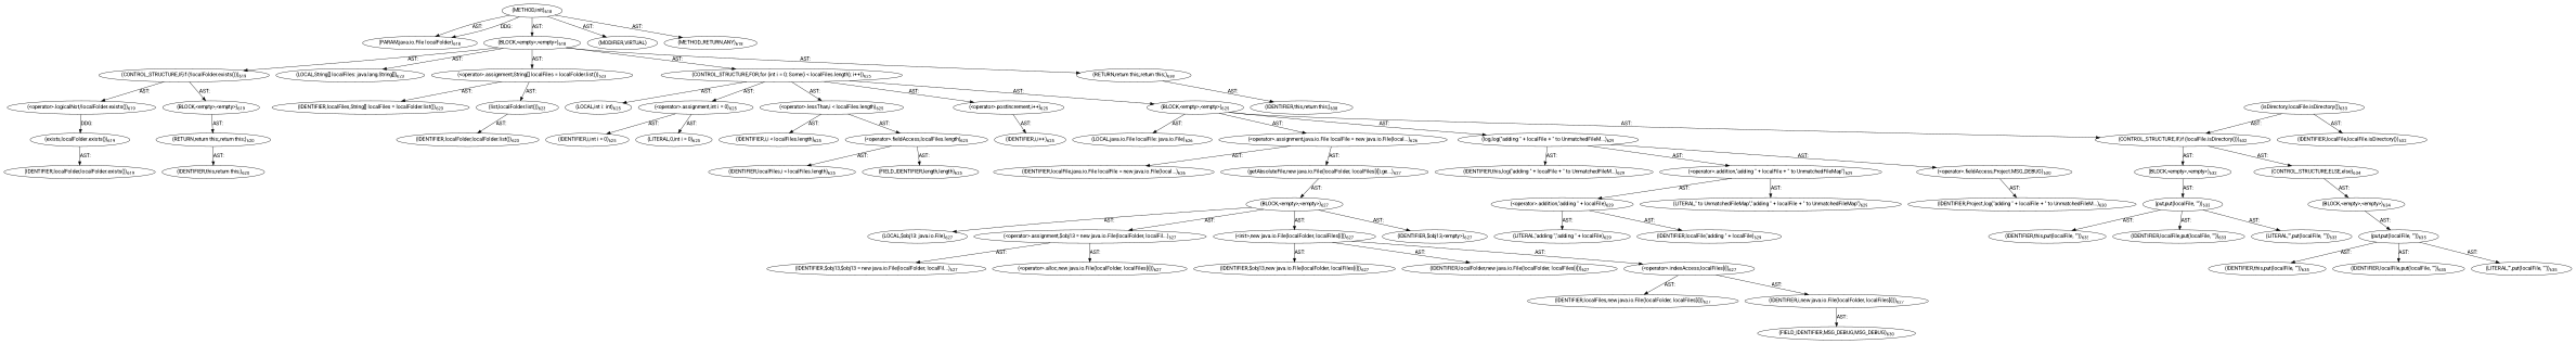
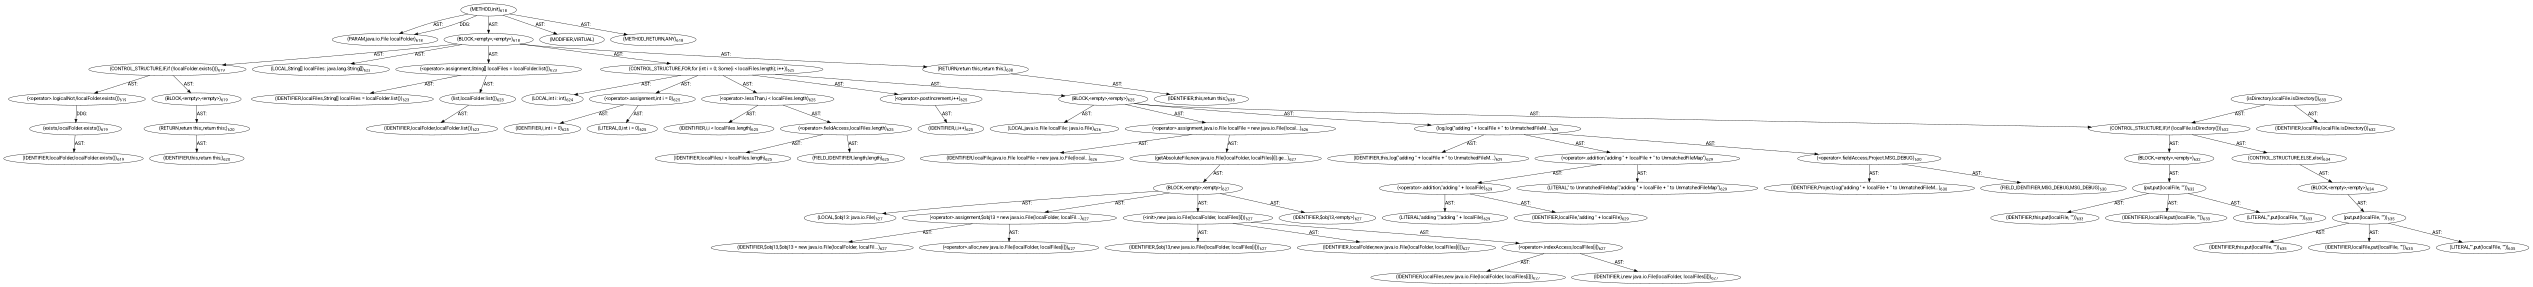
  digraph {
    fontname=Roboto
    node [fontname=Roboto]
    edge [fontname=Roboto]
    n1 [label=<(METHOD,init)<SUB>618</SUB>>]
    n2 [label=<(PARAM,java.io.File localFolder)<SUB>618</SUB>>]
    n3 [label=<(BLOCK,&lt;empty&gt;,&lt;empty&gt;)<SUB>618</SUB>>]
    n4 [label=<(MODIFIER,VIRTUAL)>]
    n5 [label=<(METHOD_RETURN,ANY)<SUB>618</SUB>>]
    n6 [label=<(CONTROL_STRUCTURE,IF,if (!localFolder.exists()))<SUB>619</SUB>>]
    n7 [label=<(LOCAL,String[] localFiles: java.lang.String[])<SUB>623</SUB>>]
    n8 [label=<(&lt;operator&gt;.assignment,String[] localFiles = localFolder.list())<SUB>623</SUB>>]
    n9 [label=<(CONTROL_STRUCTURE,FOR,for (int i = 0; Some(i &lt; localFiles.length); i++))<SUB>625</SUB>>]
    n10 [label=<(RETURN,return this;,return this;)<SUB>638</SUB>>]
    n11 [label=<(&lt;operator&gt;.logicalNot,!localFolder.exists())<SUB>619</SUB>>]
    n12 [label=<(BLOCK,&lt;empty&gt;,&lt;empty&gt;)<SUB>619</SUB>>]
    n13 [label=<(IDENTIFIER,localFiles,String[] localFiles = localFolder.list())<SUB>623</SUB>>]
    n14 [label=<(list,localFolder.list())<SUB>623</SUB>>]
-   n15 [label=<(LOCAL,int i: int)<SUB>625</SUB>>]
+   n15 [label=<(LOCAL,int i: int)<SUB>624</SUB>>]
    n16 [label=<(&lt;operator&gt;.assignment,int i = 0)<SUB>625</SUB>>]
    n17 [label=<(&lt;operator&gt;.lessThan,i &lt; localFiles.length)<SUB>625</SUB>>]
    n18 [label=<(&lt;operator&gt;.postIncrement,i++)<SUB>625</SUB>>]
    n19 [label=<(BLOCK,&lt;empty&gt;,&lt;empty&gt;)<SUB>625</SUB>>]
    n20 [label=<(IDENTIFIER,this,return this;)<SUB>638</SUB>>]
    n21 [label=<(exists,localFolder.exists())<SUB>619</SUB>>]
    n22 [label=<(RETURN,return this;,return this;)<SUB>620</SUB>>]
    n23 [label=<(IDENTIFIER,localFolder,localFolder.exists())<SUB>619</SUB>>]
    n24 [label=<(IDENTIFIER,this,return this;)<SUB>620</SUB>>]
    n25 [label=<(IDENTIFIER,localFolder,localFolder.list())<SUB>623</SUB>>]
    n26 [label=<(IDENTIFIER,i,int i = 0)<SUB>625</SUB>>]
    n27 [label=<(LITERAL,0,int i = 0)<SUB>625</SUB>>]
    n28 [label=<(IDENTIFIER,i,i &lt; localFiles.length)<SUB>625</SUB>>]
    n29 [label=<(&lt;operator&gt;.fieldAccess,localFiles.length)<SUB>625</SUB>>]
    n30 [label=<(IDENTIFIER,i,i++)<SUB>625</SUB>>]
    n31 [label=<(LOCAL,java.io.File localFile: java.io.File)<SUB>626</SUB>>]
    n32 [label=<(&lt;operator&gt;.assignment,java.io.File localFile = new java.io.File(local...)<SUB>626</SUB>>]
    n33 [label=<(log,log(&quot;adding &quot; + localFile + &quot; to UnmatchedFileM...)<SUB>629</SUB>>]
    n34 [label=<(CONTROL_STRUCTURE,IF,if (localFile.isDirectory()))<SUB>632</SUB>>]
    n35 [label=<(IDENTIFIER,localFiles,i &lt; localFiles.length)<SUB>625</SUB>>]
    n36 [label=<(FIELD_IDENTIFIER,length,length)<SUB>625</SUB>>]
    n37 [label=<(IDENTIFIER,localFile,java.io.File localFile = new java.io.File(local...)<SUB>626</SUB>>]
    n38 [label=<(getAbsoluteFile,new java.io.File(localFolder, localFiles[i]).ge...)<SUB>627</SUB>>]
    n39 [label=<(IDENTIFIER,this,log(&quot;adding &quot; + localFile + &quot; to UnmatchedFileM...)<SUB>629</SUB>>]
    n40 [label=<(&lt;operator&gt;.addition,&quot;adding &quot; + localFile + &quot; to UnmatchedFileMap&quot;)<SUB>629</SUB>>]
    n41 [label=<(&lt;operator&gt;.fieldAccess,Project.MSG_DEBUG)<SUB>630</SUB>>]
    n42 [label=<(BLOCK,&lt;empty&gt;,&lt;empty&gt;)<SUB>632</SUB>>]
    n43 [label=<(CONTROL_STRUCTURE,ELSE,else)<SUB>634</SUB>>]
    n44 [label=<(BLOCK,&lt;empty&gt;,&lt;empty&gt;)<SUB>627</SUB>>]
    n45 [label=<(LOCAL,$obj13: java.io.File)<SUB>627</SUB>>]
    n46 [label=<(&lt;operator&gt;.assignment,$obj13 = new java.io.File(localFolder, localFil...)<SUB>627</SUB>>]
    n47 [label=<(&lt;init&gt;,new java.io.File(localFolder, localFiles[i]))<SUB>627</SUB>>]
    n48 [label=<(IDENTIFIER,$obj13,&lt;empty&gt;)<SUB>627</SUB>>]
    n49 [label=<(IDENTIFIER,$obj13,$obj13 = new java.io.File(localFolder, localFil...)<SUB>627</SUB>>]
    n50 [label=<(&lt;operator&gt;.alloc,new java.io.File(localFolder, localFiles[i]))<SUB>627</SUB>>]
    n51 [label=<(IDENTIFIER,$obj13,new java.io.File(localFolder, localFiles[i]))<SUB>627</SUB>>]
    n52 [label=<(IDENTIFIER,localFolder,new java.io.File(localFolder, localFiles[i]))<SUB>627</SUB>>]
    n53 [label=<(&lt;operator&gt;.indexAccess,localFiles[i])<SUB>627</SUB>>]
    n54 [label=<(IDENTIFIER,localFiles,new java.io.File(localFolder, localFiles[i]))<SUB>627</SUB>>]
    n55 [label=<(IDENTIFIER,i,new java.io.File(localFolder, localFiles[i]))<SUB>627</SUB>>]
    n56 [label=<(&lt;operator&gt;.addition,&quot;adding &quot; + localFile)<SUB>629</SUB>>]
    n57 [label=<(LITERAL,&quot; to UnmatchedFileMap&quot;,&quot;adding &quot; + localFile + &quot; to UnmatchedFileMap&quot;)<SUB>629</SUB>>]
    n58 [label=<(IDENTIFIER,Project,log(&quot;adding &quot; + localFile + &quot; to UnmatchedFileM...)<SUB>630</SUB>>]
    n59 [label=<(FIELD_IDENTIFIER,MSG_DEBUG,MSG_DEBUG)<SUB>630</SUB>>]
    n60 [label=<(LITERAL,&quot;adding &quot;,&quot;adding &quot; + localFile)<SUB>629</SUB>>]
    n61 [label=<(IDENTIFIER,localFile,&quot;adding &quot; + localFile)<SUB>629</SUB>>]
    n62 [label=<(isDirectory,localFile.isDirectory())<SUB>633</SUB>>]
    n63 [label=<(IDENTIFIER,localFile,localFile.isDirectory())<SUB>632</SUB>>]
    n64 [label=<(put,put(localFile, &quot;&quot;))<SUB>633</SUB>>]
    n65 [label=<(BLOCK,&lt;empty&gt;,&lt;empty&gt;)<SUB>634</SUB>>]
    n66 [label=<(IDENTIFIER,this,put(localFile, &quot;&quot;))<SUB>633</SUB>>]
    n67 [label=<(IDENTIFIER,localFile,put(localFile, &quot;&quot;))<SUB>633</SUB>>]
    n68 [label=<(LITERAL,&quot;&quot;,put(localFile, &quot;&quot;))<SUB>633</SUB>>]
    n69 [label=<(put,put(localFile, &quot;&quot;))<SUB>635</SUB>>]
    n70 [label=<(IDENTIFIER,this,put(localFile, &quot;&quot;))<SUB>635</SUB>>]
    n71 [label=<(IDENTIFIER,localFile,put(localFile, &quot;&quot;))<SUB>635</SUB>>]
    n72 [label=<(LITERAL,&quot;&quot;,put(localFile, &quot;&quot;))<SUB>635</SUB>>]
    n1 -> n2 [label="AST: "]
    n1 -> n2 [label="DDG: "]
    n1 -> n3 [label="AST: "]
    n1 -> n4 [label="AST: "]
    n1 -> n5 [label="AST: "]
    n3 -> n6 [label="AST: "]
    n3 -> n7 [label="AST: "]
    n3 -> n8 [label="AST: "]
    n3 -> n9 [label="AST: "]
    n3 -> n10 [label="AST: "]
    n6 -> n11 [label="AST: "]
    n6 -> n12 [label="AST: "]
    n8 -> n13 [label="AST: "]
    n8 -> n14 [label="AST: "]
    n9 -> n15 [label="AST: "]
    n9 -> n16 [label="AST: "]
    n9 -> n17 [label="AST: "]
    n9 -> n18 [label="AST: "]
    n9 -> n19 [label="AST: "]
    n10 -> n20 [label="AST: "]
    n11 -> n21 [label="DDG: "]
    n12 -> n22 [label="AST: "]
    n14 -> n25 [label="AST: "]
    n16 -> n26 [label="AST: "]
    n16 -> n27 [label="AST: "]
    n17 -> n28 [label="AST: "]
    n17 -> n29 [label="AST: "]
    n18 -> n30 [label="AST: "]
    n19 -> n31 [label="AST: "]
    n19 -> n32 [label="AST: "]
    n19 -> n33 [label="AST: "]
    n19 -> n34 [label="AST: "]
    n21 -> n23 [label="AST: "]
    n22 -> n24 [label="AST: "]
    n29 -> n35 [label="AST: "]
    n29 -> n36 [label="AST: "]
    n32 -> n37 [label="AST: "]
    n32 -> n38 [label="AST: "]
    n33 -> n39 [label="AST: "]
    n33 -> n40 [label="AST: "]
    n33 -> n41 [label="AST: "]
    n34 -> n42 [label="AST: "]
    n34 -> n43 [label="AST: "]
    n38 -> n44 [label="AST: "]
    n40 -> n56 [label="AST: "]
    n40 -> n57 [label="AST: "]
    n41 -> n58 [label="AST: "]
-   n55 -> n59 [label="AST: "]
+   n41 -> n59 [label="AST: "]
    n42 -> n64 [label="AST: "]
    n43 -> n65 [label="AST: "]
    n44 -> n45 [label="AST: "]
    n44 -> n46 [label="AST: "]
    n44 -> n47 [label="AST: "]
    n44 -> n48 [label="AST: "]
    n46 -> n49 [label="AST: "]
    n46 -> n50 [label="AST: "]
    n47 -> n51 [label="AST: "]
    n47 -> n52 [label="AST: "]
    n47 -> n53 [label="AST: "]
    n53 -> n54 [label="AST: "]
    n53 -> n55 [label="AST: "]
    n56 -> n60 [label="AST: "]
    n56 -> n61 [label="AST: "]
    n62 -> n34 [label="AST: "]
    n62 -> n63 [label="AST: "]
    n64 -> n66 [label="AST: "]
    n64 -> n67 [label="AST: "]
    n64 -> n68 [label="AST: "]
    n65 -> n69 [label="AST: "]
    n69 -> n70 [label="AST: "]
    n69 -> n71 [label="AST: "]
    n69 -> n72 [label="AST: "]
  }
